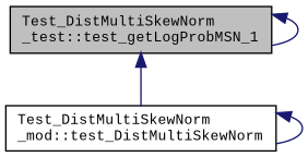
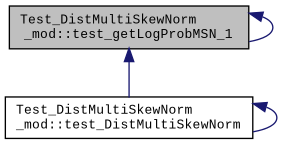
  digraph {
    rankdir=TB
    fontname="Liberation Mono"
    node [color=black fontname="Liberation Mono" fontsize=10 shape=record style=filled]
    edge [color=midnightblue dir=back fontname="Liberation Mono" fontsize=10 labelfontname=Helvetica labelfontsize=10 style=solid]
-   n1 [fillcolor=grey75 fontcolor=black height=0.2 label="Test_DistMultiSkewNorm\l_test::test_getLogProbMSN_1" width=0.4]
+   n1 [fillcolor=grey75 fontcolor=black height=0.2 label="Test_DistMultiSkewNorm\l_mod::test_getLogProbMSN_1" width=0.4]
    n2 [fillcolor=white height=0.2 label="Test_DistMultiSkewNorm\l_mod::test_DistMultiSkewNorm" width=0.4]
    n1 -> n1
    n1 -> n2
    n2 -> n2
  }
